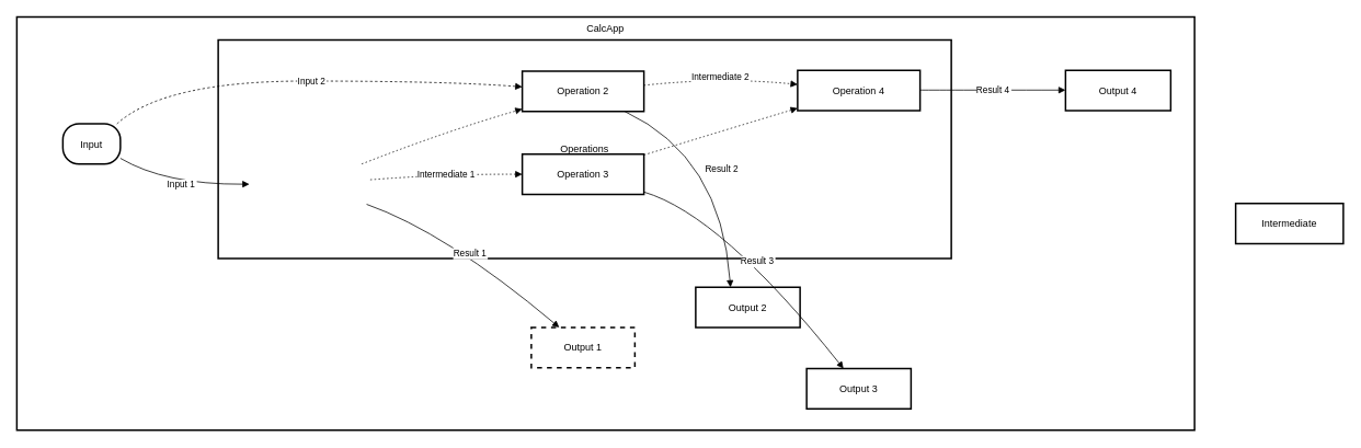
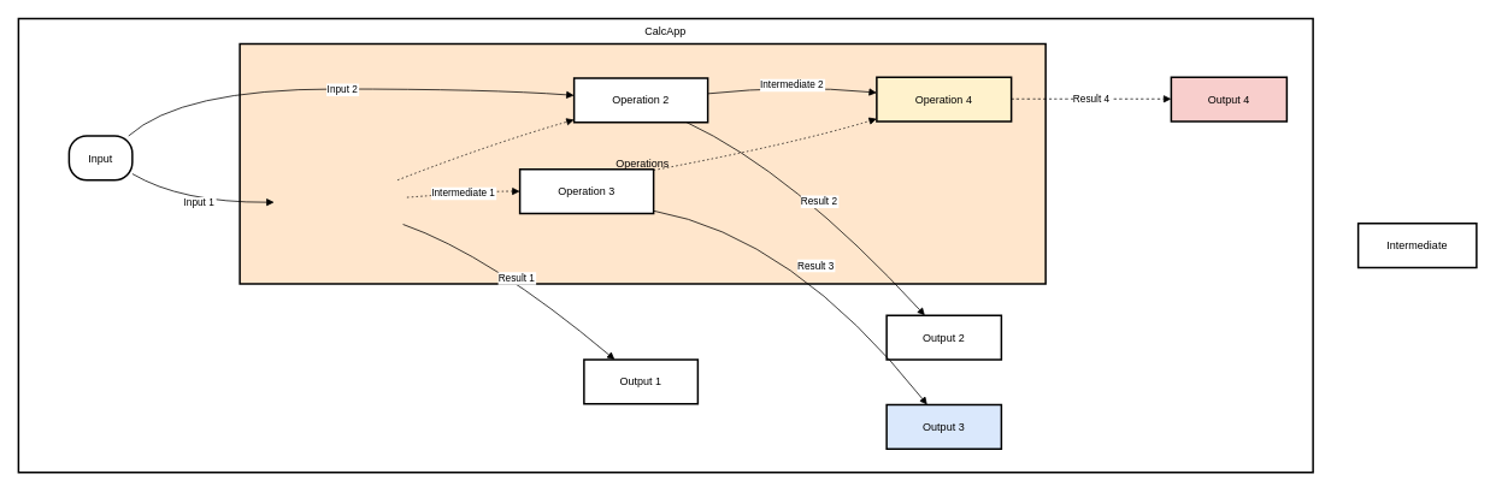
  <mxCell id="0" />
  <mxCell id="1" parent="0" />
  <mxCell id="2" value="CalcApp" style="whiteSpace=wrap;strokeWidth=2;verticalAlign=top;" vertex="1" parent="1"><mxGeometry x="20" y="20" width="1433" height="503" as="geometry" /></mxCell>
  <mxCell id="3" value="Operation 1" style="whiteSpace=wrap;strokeWidth=2;" vertex="1" parent="2"><mxGeometry x="283" y="179" width="147" height="49" as="geometry" /></mxCell>
- <mxCell id="4" value="Operations" style="whiteSpace=wrap;strokeWidth=2;" vertex="1" parent="2"><mxGeometry x="245" y="28" width="892" height="266" as="geometry" /></mxCell>
+ <mxCell id="4" value="Operations" style="whiteSpace=wrap;strokeWidth=2;fillColor=#ffe6cc;" vertex="1" parent="2"><mxGeometry x="245" y="28" width="892" height="266" as="geometry" /></mxCell>
  <mxCell id="5" value="Input" style="rounded=1;arcSize=40;strokeWidth=2" vertex="1" parent="2"><mxGeometry x="56" y="130" width="70" height="49" as="geometry" /></mxCell>
  <mxCell id="6" value="Operation 2" style="whiteSpace=wrap;strokeWidth=2;" vertex="1" parent="2"><mxGeometry x="615" y="66" width="148" height="49" as="geometry" /></mxCell>
- <mxCell id="7" value="Output 1" style="whiteSpace=wrap;strokeWidth=2;dashed=1;" vertex="1" parent="2"><mxGeometry x="626" y="378" width="126" height="49" as="geometry" /></mxCell>
- <mxCell id="8" value="Output 2" style="whiteSpace=wrap;strokeWidth=2;" vertex="1" parent="2"><mxGeometry x="826" y="329" width="127" height="49" as="geometry" /></mxCell>
- <mxCell id="9" value="Operation 3" style="whiteSpace=wrap;strokeWidth=2;" vertex="1" parent="2"><mxGeometry x="615" y="167" width="148" height="49" as="geometry" /></mxCell>
- <mxCell id="10" value="Operation 4" style="whiteSpace=wrap;strokeWidth=2;" vertex="1" parent="2"><mxGeometry x="950" y="65" width="149" height="49" as="geometry" /></mxCell>
- <mxCell id="11" value="Output 3" style="whiteSpace=wrap;strokeWidth=2;" vertex="1" parent="2"><mxGeometry x="961" y="428" width="127" height="49" as="geometry" /></mxCell>
- <mxCell id="12" value="Output 4" style="whiteSpace=wrap;strokeWidth=2;" vertex="1" parent="2"><mxGeometry x="1276" y="65" width="128" height="49" as="geometry" /></mxCell>
+ <mxCell id="7" value="Output 1" style="whiteSpace=wrap;strokeWidth=2;" vertex="1" parent="2"><mxGeometry x="626" y="378" width="126" height="49" as="geometry" /></mxCell>
+ <mxCell id="8" value="Output 2" style="whiteSpace=wrap;strokeWidth=2;" vertex="1" parent="2"><mxGeometry x="961" y="329" width="127" height="49" as="geometry" /></mxCell>
+ <mxCell id="9" value="Operation 3" style="whiteSpace=wrap;strokeWidth=2;" vertex="1" parent="2"><mxGeometry x="555" y="167" width="148" height="49" as="geometry" /></mxCell>
+ <mxCell id="10" value="Operation 4" style="whiteSpace=wrap;strokeWidth=2;fillColor=#fff2cc;" vertex="1" parent="2"><mxGeometry x="950" y="65" width="149" height="49" as="geometry" /></mxCell>
+ <mxCell id="11" value="Output 3" style="whiteSpace=wrap;strokeWidth=2;fillColor=#dae8fc;" vertex="1" parent="2"><mxGeometry x="961" y="428" width="127" height="49" as="geometry" /></mxCell>
+ <mxCell id="12" value="Output 4" style="whiteSpace=wrap;strokeWidth=2;fillColor=#f8cecc;" vertex="1" parent="2"><mxGeometry x="1276" y="65" width="128" height="49" as="geometry" /></mxCell>
  <mxCell id="13" value="Input 1" style="curved=1;startArrow=none;endArrow=block;exitX=0.99;exitY=0.85;entryX=0;entryY=0.5;" edge="1" parent="2" source="5" target="3"><mxGeometry relative="1" as="geometry"><Array as="points"><mxPoint x="180" y="204" /></Array></mxGeometry></mxCell>
- <mxCell id="14" value="Input 2" style="curved=1;startArrow=none;endArrow=block;exitX=0.94;exitY=0;entryX=0;entryY=0.39;dashed=1;" edge="1" parent="2" source="5" target="6"><mxGeometry relative="1" as="geometry"><Array as="points"><mxPoint x="180" y="78" /><mxPoint x="522" y="78" /></Array></mxGeometry></mxCell>
+ <mxCell id="14" value="Input 2" style="curved=1;startArrow=none;endArrow=block;exitX=0.94;exitY=0;entryX=0;entryY=0.39;" edge="1" parent="2" source="5" target="6"><mxGeometry relative="1" as="geometry"><Array as="points"><mxPoint x="180" y="78" /><mxPoint x="522" y="78" /></Array></mxGeometry></mxCell>
  <mxCell id="15" value="Result 1" style="curved=1;startArrow=none;endArrow=block;exitX=0.97;exitY=1;entryX=0.27;entryY=0;" edge="1" parent="2" source="3" target="7"><mxGeometry relative="1" as="geometry"><Array as="points"><mxPoint x="522" y="262" /></Array></mxGeometry></mxCell>
  <mxCell id="16" value="Result 2" style="curved=1;startArrow=none;endArrow=block;exitX=0.85;exitY=1.01;entryX=0.33;entryY=-0.01;" edge="1" parent="2" source="6" target="8"><mxGeometry relative="1" as="geometry"><Array as="points"><mxPoint x="857" y="170" /></Array></mxGeometry></mxCell>
  <mxCell id="17" value="Intermediate 1" style="curved=1;dashed=1;dashPattern=2 3;startArrow=none;endArrow=block;exitX=1;exitY=0.39;entryX=0;entryY=0.5;" edge="1" parent="2" source="3" target="9"><mxGeometry relative="1" as="geometry"><Array as="points"><mxPoint x="522" y="191" /></Array></mxGeometry></mxCell>
- <mxCell id="18" value="Intermediate 2" style="curved=1;dashed=1;dashPattern=2 3;startArrow=none;endArrow=block;exitX=1;exitY=0.35;entryX=0;entryY=0.35;" edge="1" parent="2" source="6" target="10"><mxGeometry relative="1" as="geometry"><Array as="points"><mxPoint x="857" y="73" /></Array></mxGeometry></mxCell>
+ <mxCell id="18" value="Intermediate 2" style="curved=1;dashed=0;dashPattern=2 3;startArrow=none;endArrow=block;exitX=1;exitY=0.35;entryX=0;entryY=0.35;" edge="1" parent="2" source="6" target="10"><mxGeometry relative="1" as="geometry"><Array as="points"><mxPoint x="857" y="73" /></Array></mxGeometry></mxCell>
  <mxCell id="19" value="Result 3" style="curved=1;startArrow=none;endArrow=block;exitX=1;exitY=0.94;entryX=0.35;entryY=-0.01;" edge="1" parent="2" source="9" target="11"><mxGeometry relative="1" as="geometry"><Array as="points"><mxPoint x="857" y="241" /></Array></mxGeometry></mxCell>
- <mxCell id="20" value="Result 4" style="curved=1;startArrow=none;endArrow=block;exitX=1;exitY=0.49;entryX=0;entryY=0.49;" edge="1" parent="2" source="10" target="12"><mxGeometry relative="1" as="geometry"><Array as="points" /></mxGeometry></mxCell>
+ <mxCell id="20" value="Result 4" style="curved=1;startArrow=none;endArrow=block;exitX=1;exitY=0.49;entryX=0;entryY=0.49;dashed=1;" edge="1" parent="2" source="10" target="12"><mxGeometry relative="1" as="geometry"><Array as="points" /></mxGeometry></mxCell>
  <mxCell id="21" value="" style="curved=1;dashed=1;dashPattern=2 3;startArrow=none;endArrow=block;exitX=0.92;exitY=0.01;entryX=0;entryY=0.94;" edge="1" parent="2" source="3" target="6"><mxGeometry relative="1" as="geometry"><Array as="points"><mxPoint x="522" y="139" /></Array></mxGeometry></mxCell>
  <mxCell id="22" value="" style="curved=1;dashed=1;dashPattern=2 3;startArrow=none;endArrow=block;exitX=1;exitY=0.02;entryX=0;entryY=0.94;" edge="1" parent="2" source="9" target="10"><mxGeometry relative="1" as="geometry"><Array as="points"><mxPoint x="857" y="139" /></Array></mxGeometry></mxCell>
  <mxCell id="23" value="Intermediate" style="whiteSpace=wrap;strokeWidth=2;" vertex="1" parent="1"><mxGeometry x="1503" y="247" width="131" height="49" as="geometry" /></mxCell>
